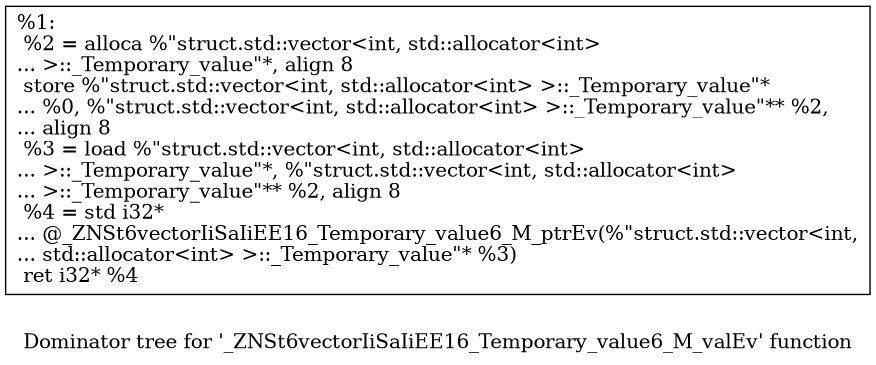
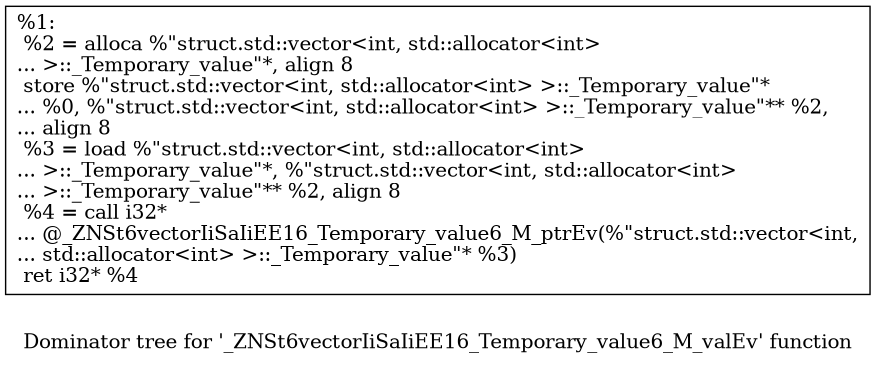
  digraph {
    label="Dominator tree for '_ZNSt6vectorIiSaIiEE16_Temporary_value6_M_valEv' function"
-   n1 [label="{%1:\l  %2 = alloca %\"struct.std::vector\<int, std::allocator\<int\>\l... \>::_Temporary_value\"*, align 8\l  store %\"struct.std::vector\<int, std::allocator\<int\> \>::_Temporary_value\"*\l... %0, %\"struct.std::vector\<int, std::allocator\<int\> \>::_Temporary_value\"** %2,\l... align 8\l  %3 = load %\"struct.std::vector\<int, std::allocator\<int\>\l... \>::_Temporary_value\"*, %\"struct.std::vector\<int, std::allocator\<int\>\l... \>::_Temporary_value\"** %2, align 8\l  %4 = std i32*\l... @_ZNSt6vectorIiSaIiEE16_Temporary_value6_M_ptrEv(%\"struct.std::vector\<int,\l... std::allocator\<int\> \>::_Temporary_value\"* %3)\l  ret i32* %4\l}" shape=record]
+   n1 [label="{%1:\l  %2 = alloca %\"struct.std::vector\<int, std::allocator\<int\>\l... \>::_Temporary_value\"*, align 8\l  store %\"struct.std::vector\<int, std::allocator\<int\> \>::_Temporary_value\"*\l... %0, %\"struct.std::vector\<int, std::allocator\<int\> \>::_Temporary_value\"** %2,\l... align 8\l  %3 = load %\"struct.std::vector\<int, std::allocator\<int\>\l... \>::_Temporary_value\"*, %\"struct.std::vector\<int, std::allocator\<int\>\l... \>::_Temporary_value\"** %2, align 8\l  %4 = call i32*\l... @_ZNSt6vectorIiSaIiEE16_Temporary_value6_M_ptrEv(%\"struct.std::vector\<int,\l... std::allocator\<int\> \>::_Temporary_value\"* %3)\l  ret i32* %4\l}" shape=record]
  }
